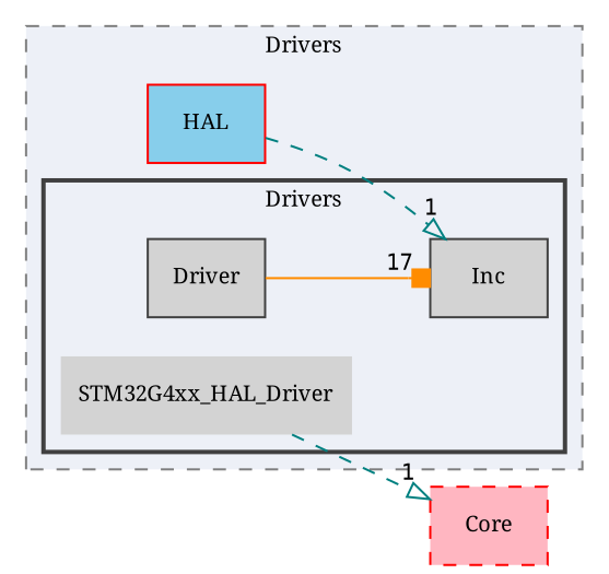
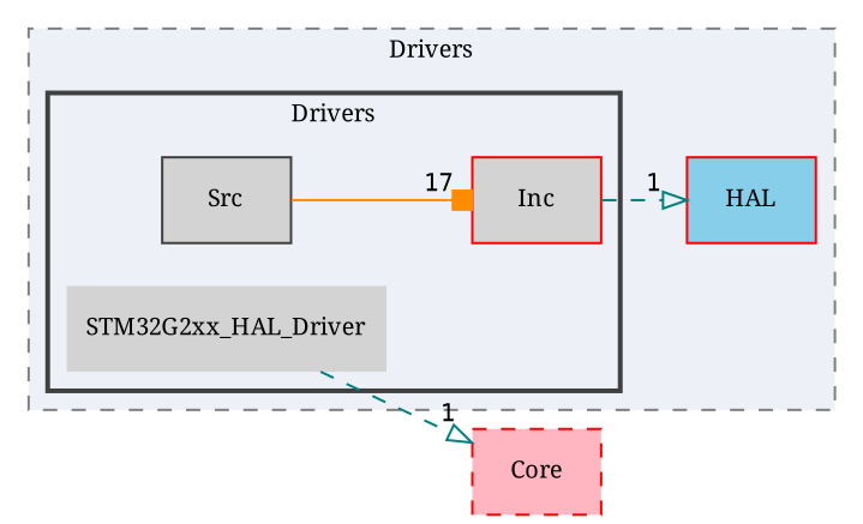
  digraph {
    compound=true
    fontname="Noto Serif"
    rankdir=LR
    node [fillcolor=lightgrey fontname="Noto Serif" fontsize=10 shape=box style="filled," color=grey25]
    edge [arrowhead=onormal color=teal fontname="Noto Serif" fontsize=10 headlabel=1 labeldistance=1.5 labelfontname=Helvetica labelfontsize=10 style=dashed]
-   n1 [label=STM32G4xx_HAL_Driver shape=plaintext style=filled color=""]
-   n2 [label=Inc]
-   n3 [label=Driver]
+   n1 [label=STM32G2xx_HAL_Driver shape=plaintext style=filled color=""]
+   n2 [color=red label=Inc]
+   n3 [label=Src]
    n4 [color=red fillcolor=skyblue label=HAL]
    n5 [color=red fillcolor=lightpink label=Core style="dashed,filled"]
    subgraph cluster_1 {
      bgcolor="#edf0f7"
      fontsize=10
      label=Drivers
      pencolor=grey50
      style="filled,dashed,"
      n4
      subgraph cluster_2 {
        bgcolor="#edf0f7"
        fontsize=10
        label=Drivers
        pencolor=grey25
        style="filled,bold,"
        n1
        n2
        n3
      }
    }
    n1 -> n5
-   n4 -> n2
+   n2 -> n4
    n3 -> n2 [arrowhead=box color=darkorange headlabel=17 style=solid]
  }
